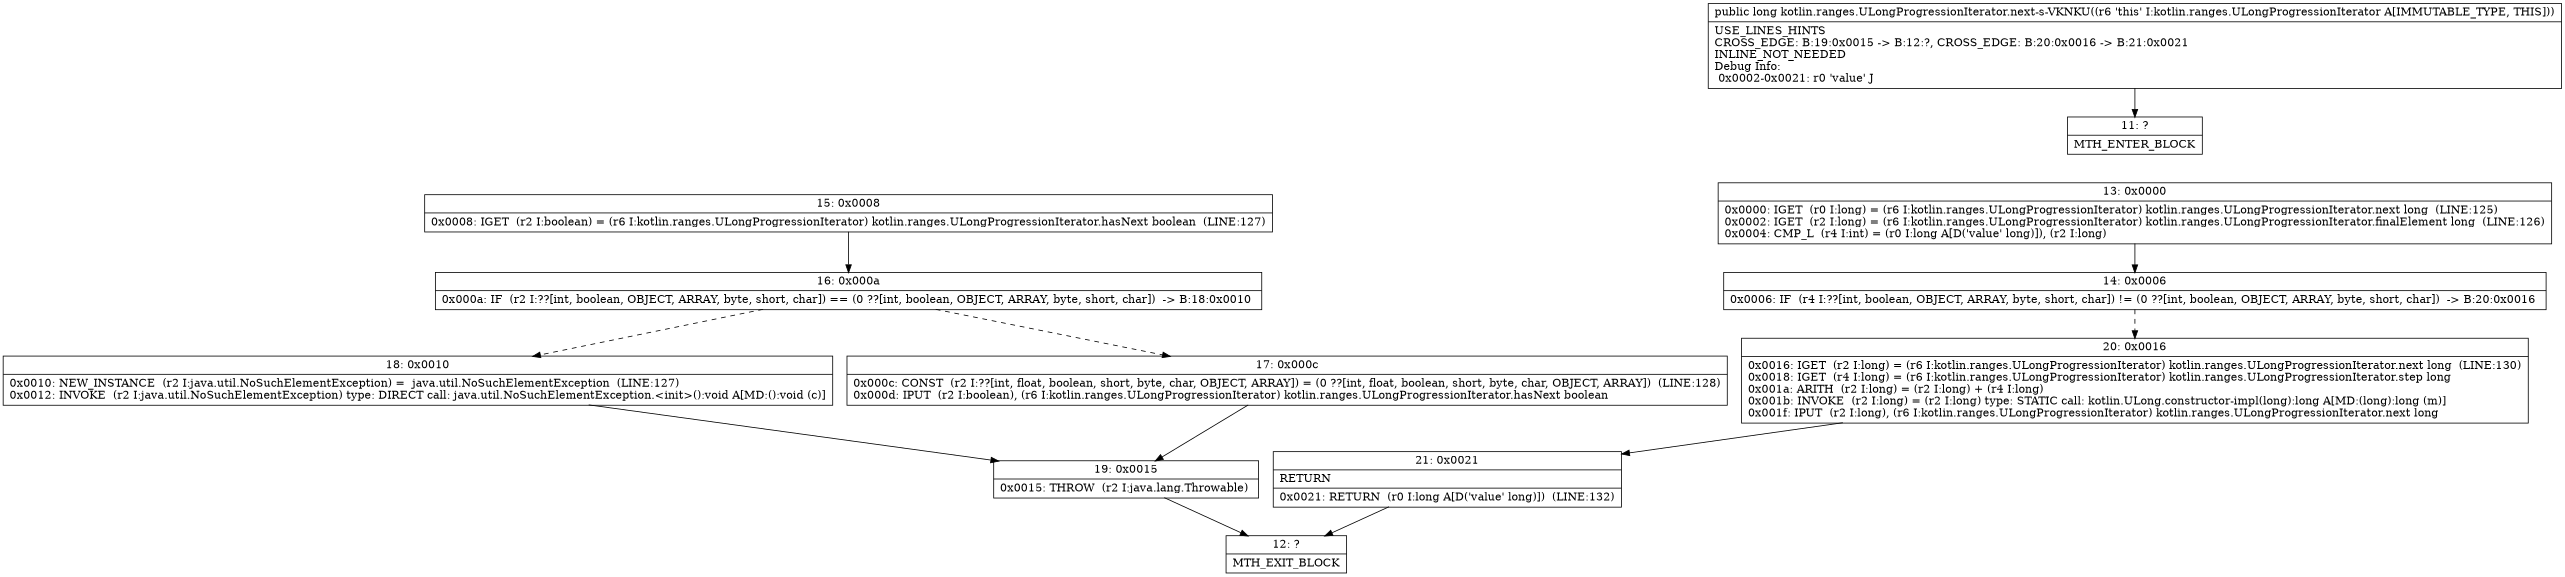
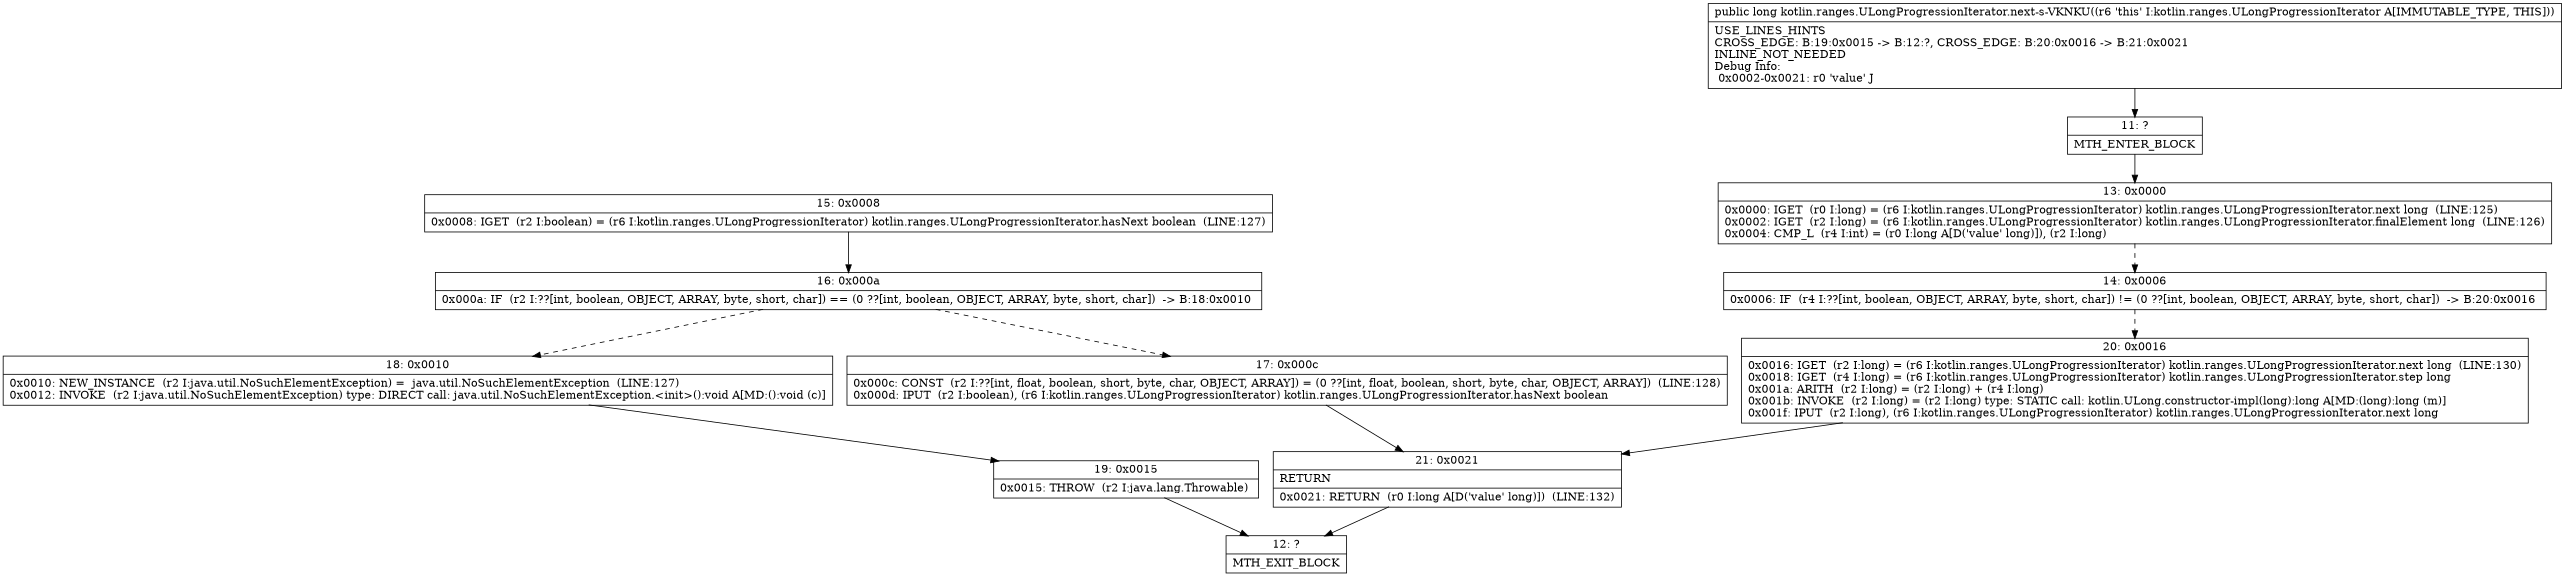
  digraph {
    node [shape=record]
    n1 [label="{11\:\ ?|MTH_ENTER_BLOCK\l}"]
    n2 [label="{13\:\ 0x0000|0x0000: IGET  (r0 I:long) = (r6 I:kotlin.ranges.ULongProgressionIterator) kotlin.ranges.ULongProgressionIterator.next long  (LINE:125)\l0x0002: IGET  (r2 I:long) = (r6 I:kotlin.ranges.ULongProgressionIterator) kotlin.ranges.ULongProgressionIterator.finalElement long  (LINE:126)\l0x0004: CMP_L  (r4 I:int) = (r0 I:long A[D('value' long)]), (r2 I:long) \l}"]
    n3 [label="{14\:\ 0x0006|0x0006: IF  (r4 I:??[int, boolean, OBJECT, ARRAY, byte, short, char]) != (0 ??[int, boolean, OBJECT, ARRAY, byte, short, char])  \-\> B:20:0x0016 \l}"]
    n4 [label="{20\:\ 0x0016|0x0016: IGET  (r2 I:long) = (r6 I:kotlin.ranges.ULongProgressionIterator) kotlin.ranges.ULongProgressionIterator.next long  (LINE:130)\l0x0018: IGET  (r4 I:long) = (r6 I:kotlin.ranges.ULongProgressionIterator) kotlin.ranges.ULongProgressionIterator.step long \l0x001a: ARITH  (r2 I:long) = (r2 I:long) + (r4 I:long) \l0x001b: INVOKE  (r2 I:long) = (r2 I:long) type: STATIC call: kotlin.ULong.constructor\-impl(long):long A[MD:(long):long (m)]\l0x001f: IPUT  (r2 I:long), (r6 I:kotlin.ranges.ULongProgressionIterator) kotlin.ranges.ULongProgressionIterator.next long \l}"]
    n5 [label="{15\:\ 0x0008|0x0008: IGET  (r2 I:boolean) = (r6 I:kotlin.ranges.ULongProgressionIterator) kotlin.ranges.ULongProgressionIterator.hasNext boolean  (LINE:127)\l}"]
    n6 [label="{16\:\ 0x000a|0x000a: IF  (r2 I:??[int, boolean, OBJECT, ARRAY, byte, short, char]) == (0 ??[int, boolean, OBJECT, ARRAY, byte, short, char])  \-\> B:18:0x0010 \l}"]
    n7 [label="{21\:\ 0x0021|RETURN\l|0x0021: RETURN  (r0 I:long A[D('value' long)])  (LINE:132)\l}"]
    n8 [label="{17\:\ 0x000c|0x000c: CONST  (r2 I:??[int, float, boolean, short, byte, char, OBJECT, ARRAY]) = (0 ??[int, float, boolean, short, byte, char, OBJECT, ARRAY])  (LINE:128)\l0x000d: IPUT  (r2 I:boolean), (r6 I:kotlin.ranges.ULongProgressionIterator) kotlin.ranges.ULongProgressionIterator.hasNext boolean \l}"]
    n9 [label="{18\:\ 0x0010|0x0010: NEW_INSTANCE  (r2 I:java.util.NoSuchElementException) =  java.util.NoSuchElementException  (LINE:127)\l0x0012: INVOKE  (r2 I:java.util.NoSuchElementException) type: DIRECT call: java.util.NoSuchElementException.\<init\>():void A[MD:():void (c)]\l}"]
    n10 [label="{19\:\ 0x0015|0x0015: THROW  (r2 I:java.lang.Throwable) \l}"]
    n11 [label="{12\:\ ?|MTH_EXIT_BLOCK\l}"]
    n12 [label="{public long kotlin.ranges.ULongProgressionIterator.next\-s\-VKNKU((r6 'this' I:kotlin.ranges.ULongProgressionIterator A[IMMUTABLE_TYPE, THIS]))  | USE_LINES_HINTS\lCROSS_EDGE: B:19:0x0015 \-\> B:12:?, CROSS_EDGE: B:20:0x0016 \-\> B:21:0x0021\lINLINE_NOT_NEEDED\lDebug Info:\l  0x0002\-0x0021: r0 'value' J\l}"]
-   n2 -> n3
+   n1 -> n2
+   n2 -> n3 [style=dashed]
    n3 -> n4 [style=dashed]
    n4 -> n7
    n5 -> n6
    n6 -> n8 [style=dashed]
    n6 -> n9 [style=dashed]
    n7 -> n11
-   n8 -> n10
+   n8 -> n7
    n9 -> n10
    n10 -> n11
    n12 -> n1
  }
